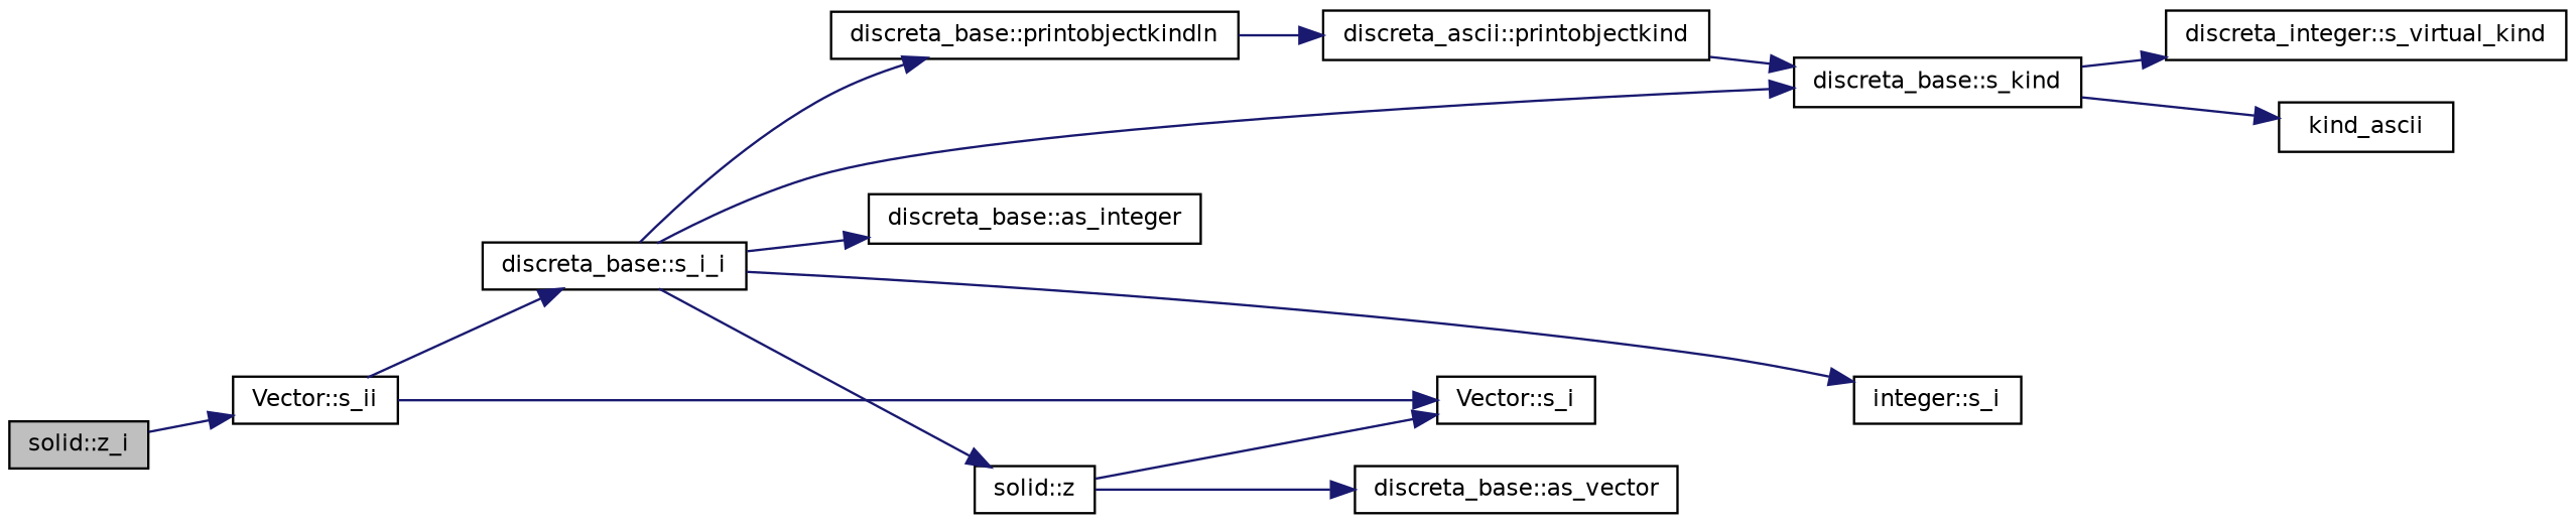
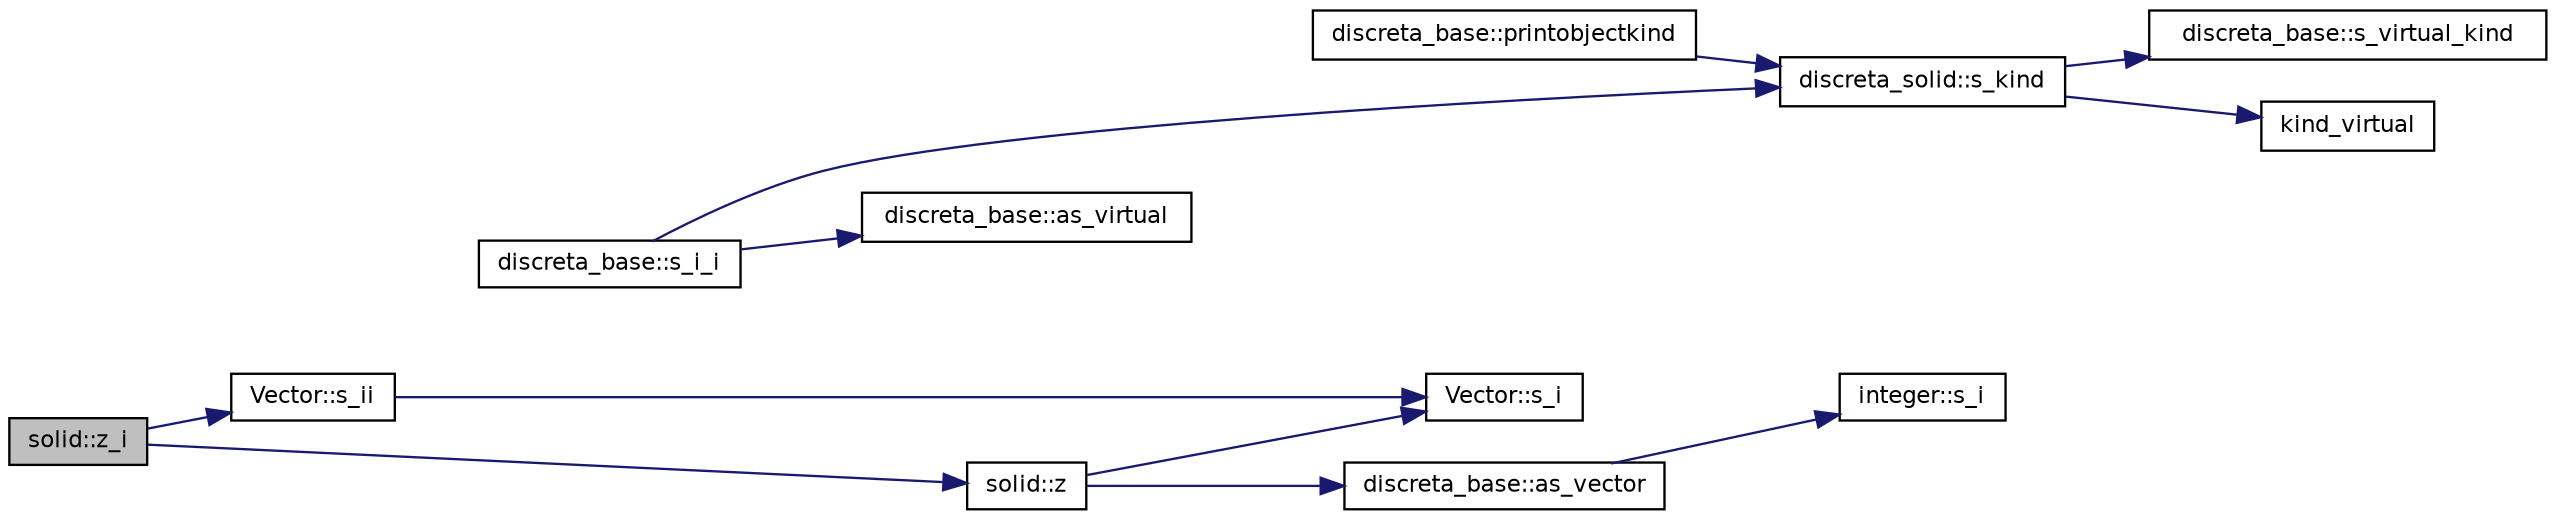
  digraph {
    rankdir=LR
    node [color=black fillcolor=white fontname=Helvetica fontsize=10 shape=record style=filled]
    edge [color=midnightblue fontname=Helvetica fontsize=10 labelfontname=Helvetica labelfontsize=10 style=solid]
    n1 [fillcolor=grey75 fontcolor=black height=0.2 label="solid::z_i" width=0.4]
    n2 [height=0.2 label="solid::z" width=0.4]
    n3 [height=0.2 label="Vector::s_ii" width=0.4]
    n4 [height=0.2 label="Vector::s_i" width=0.4]
    n5 [height=0.2 label="discreta_base::as_vector" width=0.4]
    n6 [height=0.2 label="discreta_base::s_i_i" width=0.4]
-   n7 [height=0.2 label="discreta_base::s_kind" width=0.4]
-   n8 [height=0.2 label="discreta_base::printobjectkindln" width=0.4]
-   n9 [height=0.2 label="discreta_base::as_integer" width=0.4]
+   n7 [height=0.2 label="discreta_solid::s_kind" width=0.4]
+   n9 [height=0.2 label="discreta_base::as_virtual" width=0.4]
    n10 [height=0.2 label="integer::s_i" width=0.4]
-   n11 [height=0.2 label="discreta_integer::s_virtual_kind" width=0.4]
-   n12 [height=0.2 label=kind_ascii width=0.4]
-   n13 [height=0.2 label="discreta_ascii::printobjectkind" width=0.4]
-   n6 -> n2
+   n11 [height=0.2 label="discreta_base::s_virtual_kind" width=0.4]
+   n12 [height=0.2 label=kind_virtual width=0.4]
+   n13 [height=0.2 label="discreta_base::printobjectkind" width=0.4]
+   n1 -> n2
    n1 -> n3
    n2 -> n4
    n2 -> n5
    n3 -> n4
-   n3 -> n6
    n6 -> n7
-   n6 -> n8
    n6 -> n9
-   n6 -> n10
+   n5 -> n10
    n7 -> n11
    n7 -> n12
-   n8 -> n13
    n13 -> n7
  }
